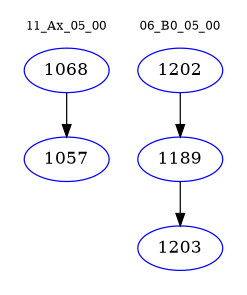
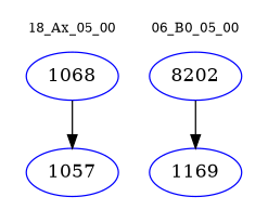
  digraph {
    node [color=blue]
    edge [color=black]
    n1 [label=1068]
    n2 [label=1057]
-   n3 [label=1202]
-   n4 [label=1189]
-   n5 [label=1203]
+   n3 [label=8202]
+   n4 [label=1169]
    subgraph cluster_1 {
      color=white
      fontsize=10
-     label="11_Ax_05_00"
+     label="18_Ax_05_00"
      n1
      n2
    }
    subgraph cluster_2 {
      color=white
      fontsize=10
      label="06_B0_05_00"
      n3
      n4
-     n5
    }
    n1 -> n2
    n3 -> n4
-   n4 -> n5
  }
